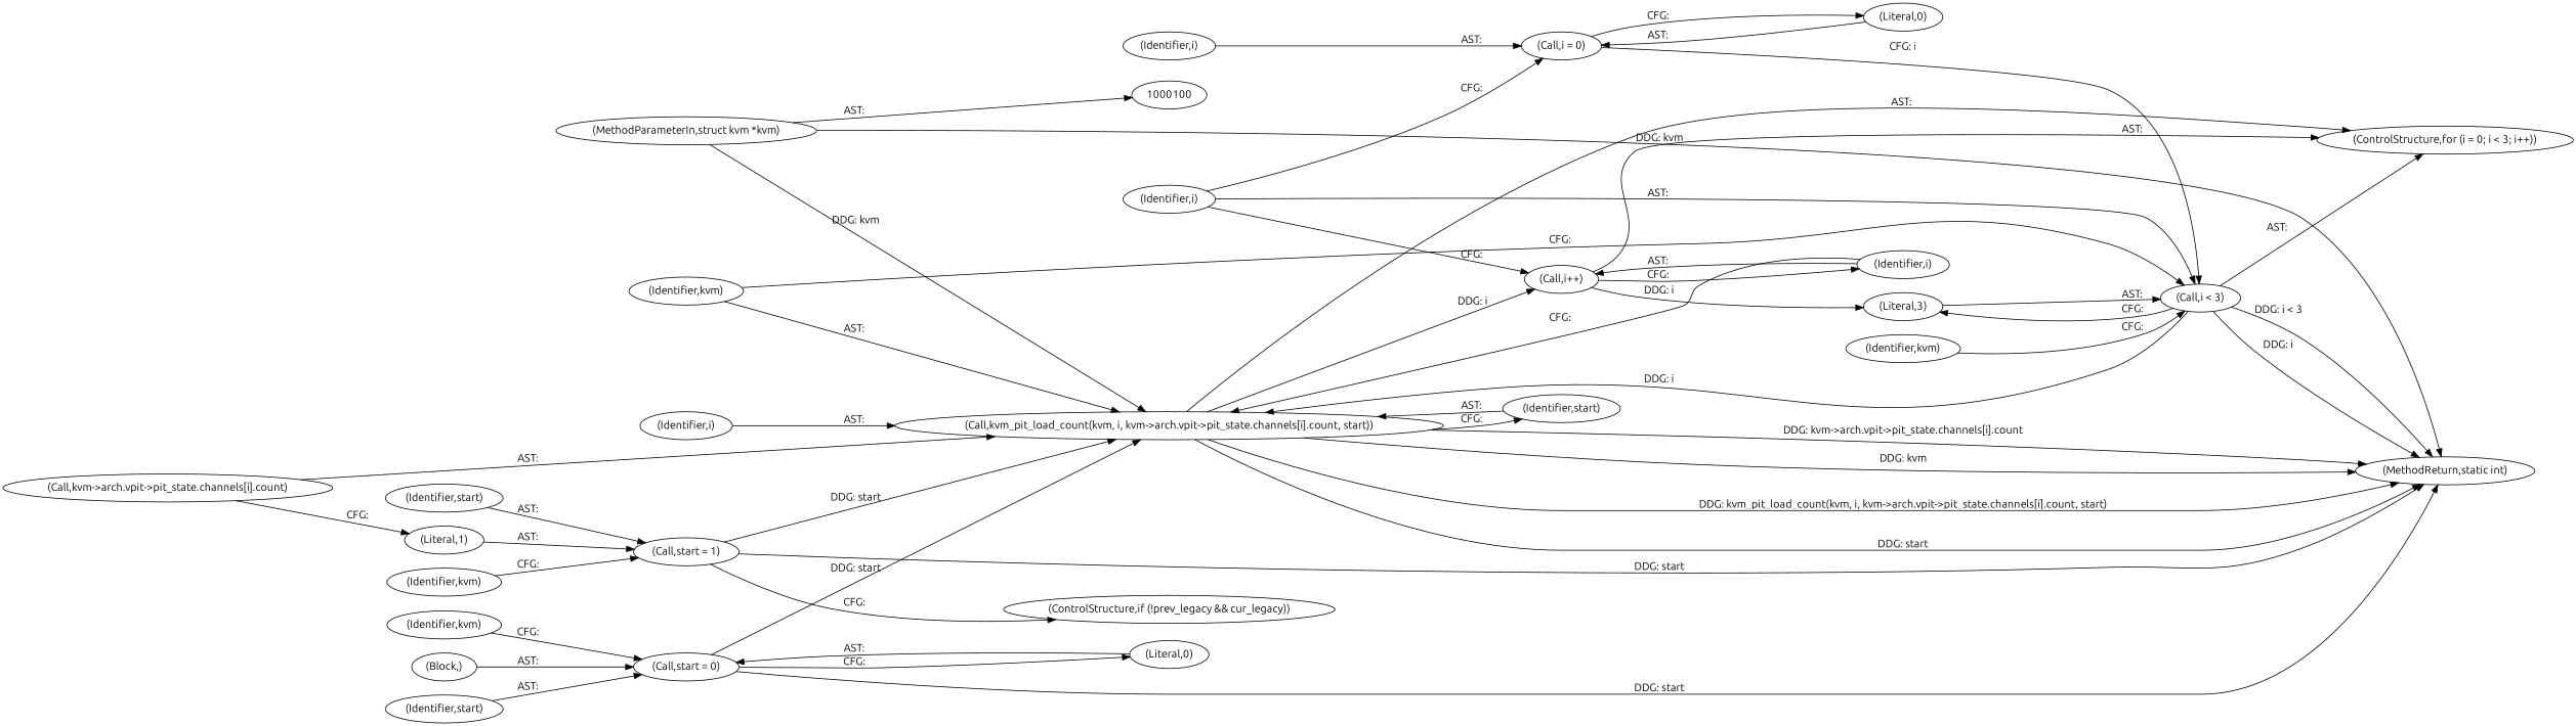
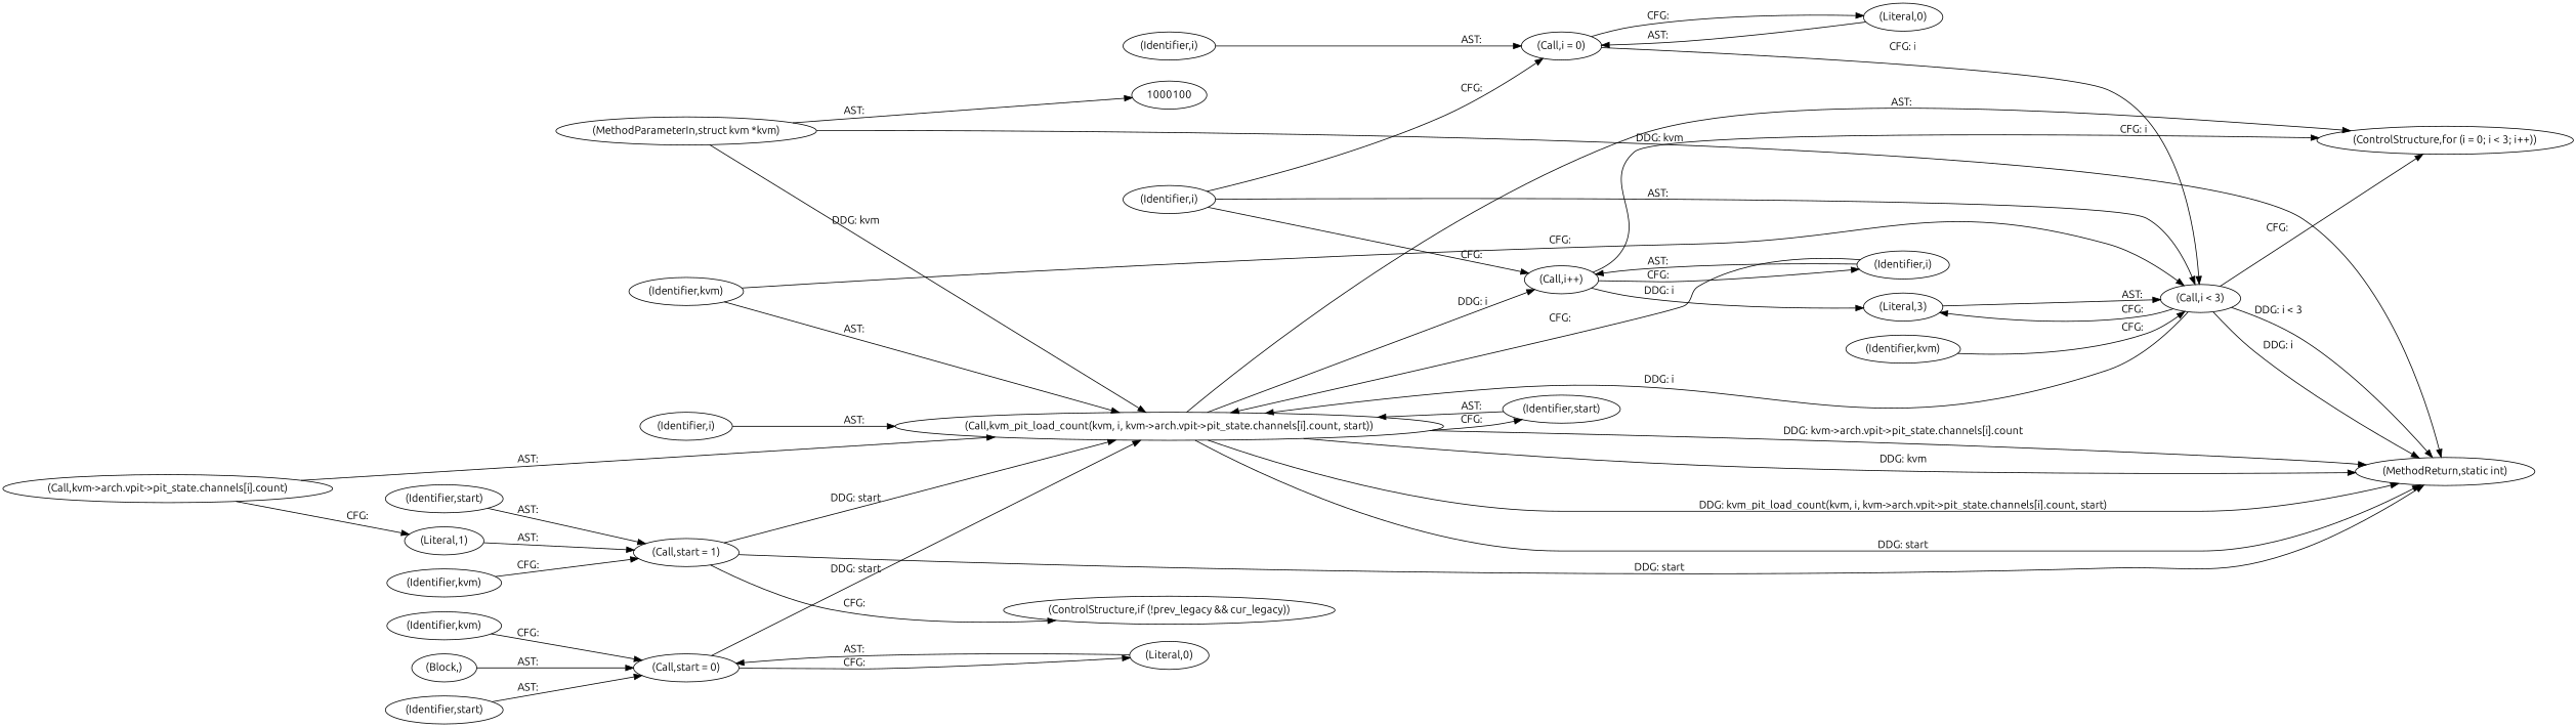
  digraph {
    fontname=Ubuntu
    rankdir=LR
    node [fontname=Ubuntu]
    edge [fontname=Ubuntu]
    n1 [label="(Call,kvm_pit_load_count(kvm, i, kvm->arch.vpit->pit_state.channels[i].count, start))"]
    n2 [label="(Call,i++)"]
    n3 [label="(Identifier,start)"]
    n4 [label="(ControlStructure,for (i = 0; i < 3; i++))"]
    n5 [label="(MethodReturn,static int)"]
    n6 [label="(Literal,3)"]
    n7 [label="(Identifier,i)"]
    n8 [label="(MethodParameterIn,struct kvm *kvm)"]
    1000100
    n10 [label="(Call,i < 3)"]
    n11 [label="(Call,i = 0)"]
    n12 [label="(Literal,0)"]
    n13 [label="(Call,start = 1)"]
    n14 [label="(ControlStructure,if (!prev_legacy && cur_legacy))"]
    n15 [label="(Literal,1)"]
    n16 [label="(Call,start = 0)"]
    n17 [label="(Literal,0)"]
    n18 [label="(Block,)"]
    n19 [label="(Identifier,kvm)"]
    n20 [label="(Identifier,kvm)"]
    n21 [label="(Identifier,i)"]
    n22 [label="(Identifier,start)"]
    n23 [label="(Call,kvm->arch.vpit->pit_state.channels[i].count)"]
    n24 [label="(Identifier,i)"]
    n25 [label="(Identifier,kvm)"]
    n26 [label="(Identifier,i)"]
    n27 [label="(Identifier,start)"]
    n28 [label="(Identifier,kvm)"]
    n1 -> n2 [label="DDG: i"]
    n1 -> n3 [label="CFG: "]
    n1 -> n4 [label="AST: "]
    n1 -> n5 [label="DDG: kvm->arch.vpit->pit_state.channels[i].count"]
    n1 -> n5 [label="DDG: kvm_pit_load_count(kvm, i, kvm->arch.vpit->pit_state.channels[i].count, start)"]
    n1 -> n5 [label="DDG: start"]
    n1 -> n5 [label="DDG: kvm"]
-   n2 -> n4 [label="AST: "]
+   n2 -> n4 [label="CFG: i"]
    n2 -> n6 [label="DDG: i"]
    n2 -> n7 [label="CFG: "]
    n3 -> n1 [label="AST: "]
    n6 -> n10 [label="AST: "]
    n7 -> n1 [label="CFG: "]
    n7 -> n2 [label="AST: "]
    n8 -> n1 [label="DDG: kvm"]
    n8 -> n5 [label="DDG: kvm"]
    n8 -> 1000100 [label="AST: "]
    n10 -> n1 [label="DDG: i"]
-   n10 -> n4 [label="AST: "]
+   n10 -> n4 [label="CFG: "]
    n10 -> n5 [label="DDG: i"]
    n10 -> n5 [label="DDG: i < 3"]
    n10 -> n6 [label="CFG: "]
    n11 -> n10 [label="CFG: i"]
    n11 -> n12 [label="CFG: "]
    n12 -> n11 [label="AST: "]
    n13 -> n1 [label="DDG: start"]
    n13 -> n5 [label="DDG: start"]
    n13 -> n14 [label="CFG: "]
    n15 -> n13 [label="AST: "]
    n16 -> n1 [label="DDG: start"]
-   n16 -> n5 [label="DDG: start"]
    n16 -> n17 [label="CFG: "]
    n17 -> n16 [label="AST: "]
    n18 -> n16 [label="AST: "]
    n19 -> n1 [label="AST: "]
    n19 -> n10 [label="CFG: "]
    n20 -> n13 [label="CFG: "]
    n21 -> n1 [label="AST: "]
    n22 -> n13 [label="AST: "]
    n23 -> n1 [label="AST: "]
    n23 -> n15 [label="CFG: "]
    n24 -> n11 [label="AST: "]
    n25 -> n10 [label="CFG: "]
    n26 -> n2 [label="CFG: "]
    n26 -> n10 [label="AST: "]
    n26 -> n11 [label="CFG: "]
    n27 -> n16 [label="AST: "]
    n28 -> n16 [label="CFG: "]
  }
